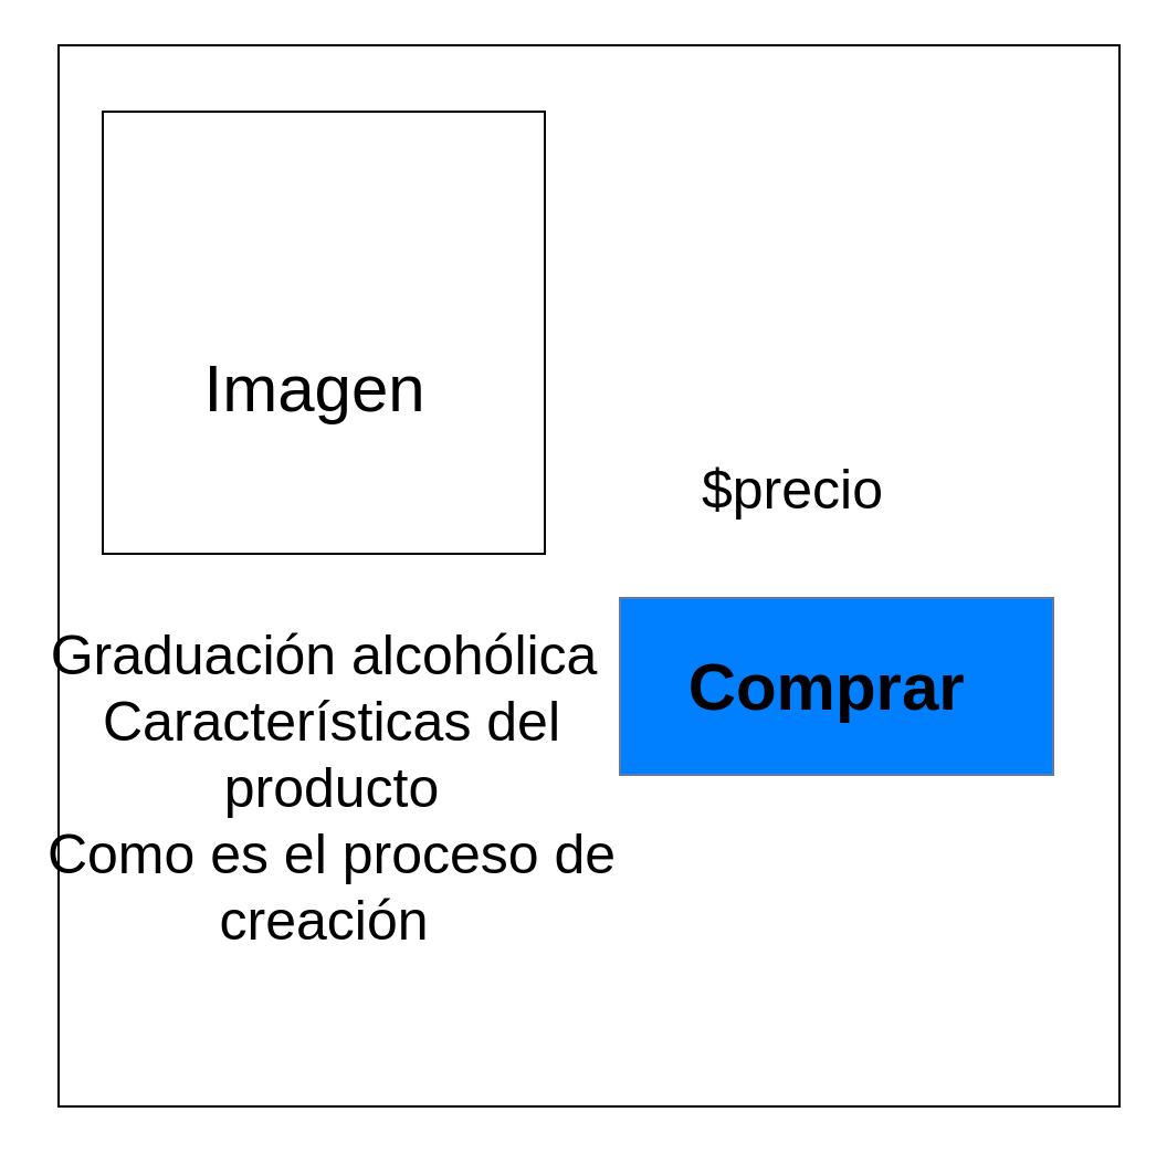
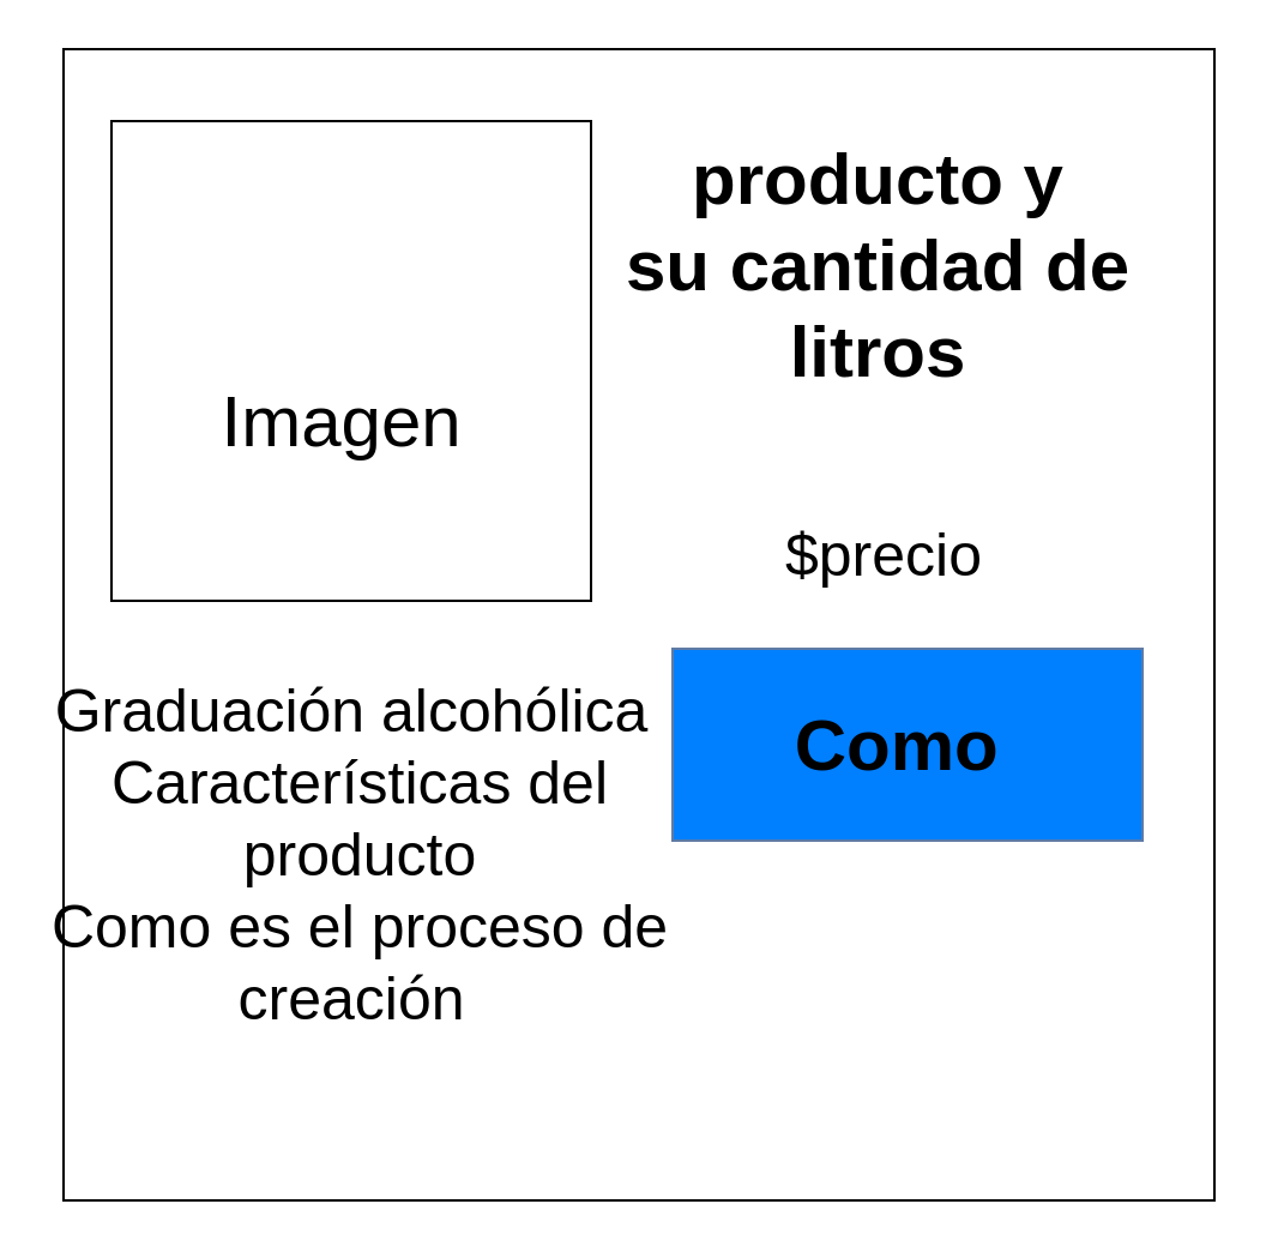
  <mxCell id="0" />
  <mxCell id="1" parent="0" />
  <mxCell id="2" value="" style="whiteSpace=wrap;html=1;aspect=fixed;" vertex="1" parent="1"><mxGeometry x="26" y="20" width="480" height="480" as="geometry" /></mxCell>
  <mxCell id="3" value="" style="whiteSpace=wrap;html=1;aspect=fixed;" vertex="1" parent="1"><mxGeometry x="46" y="50" width="200" height="200" as="geometry" /></mxCell>
  <mxCell id="4" value="&lt;font style=&quot;font-size: 30px&quot;&gt;Imagen&amp;nbsp;&lt;/font&gt;" style="text;html=1;strokeColor=none;fillColor=none;align=center;verticalAlign=middle;whiteSpace=wrap;rounded=0;" vertex="1" parent="1"><mxGeometry x="64.75" y="120" width="162.5" height="110" as="geometry" /></mxCell>
- <mxCell id="6" value="&lt;font style=&quot;font-size: 25px&quot;&gt;$precio&lt;/font&gt;" style="text;html=1;strokeColor=none;fillColor=none;align=center;verticalAlign=middle;whiteSpace=wrap;rounded=0;fontSize=21;" vertex="1" parent="1"><mxGeometry x="286" y="190" width="145" height="60" as="geometry" /></mxCell>
- <mxCell id="7" value="&lt;b&gt;&lt;font style=&quot;font-size: 30px&quot;&gt;Comprar&amp;nbsp;&lt;/font&gt;&lt;/b&gt;" style="text;html=1;align=center;verticalAlign=middle;whiteSpace=wrap;rounded=0;fontSize=21;strokeColor=#5E7BA6;fillColor=#007FFF;" vertex="1" parent="1"><mxGeometry x="280" y="270" width="196" height="80" as="geometry" /></mxCell>
+ <mxCell id="5" value="&lt;b&gt;&lt;font style=&quot;font-size: 30px&quot;&gt;producto y su&amp;nbsp;cantidad de litros&lt;/font&gt;&lt;/b&gt;" style="text;html=1;strokeColor=none;fillColor=none;align=center;verticalAlign=middle;whiteSpace=wrap;rounded=0;" vertex="1" parent="1"><mxGeometry x="256" y="40" width="220" height="140" as="geometry" /></mxCell>
+ <mxCell id="6" value="&lt;font style=&quot;font-size: 25px&quot;&gt;$precio&lt;/font&gt;" style="text;html=1;strokeColor=none;fillColor=none;align=center;verticalAlign=middle;whiteSpace=wrap;rounded=0;fontSize=21;" vertex="1" parent="1"><mxGeometry x="296" y="200" width="145" height="60" as="geometry" /></mxCell>
+ <mxCell id="7" value="&lt;b&gt;&lt;font style=&quot;font-size: 30px&quot;&gt;Como&amp;nbsp;&lt;/font&gt;&lt;/b&gt;" style="text;html=1;align=center;verticalAlign=middle;whiteSpace=wrap;rounded=0;fontSize=21;strokeColor=#5E7BA6;fillColor=#007FFF;" vertex="1" parent="1"><mxGeometry x="280" y="270" width="196" height="80" as="geometry" /></mxCell>
  <mxCell id="8" value="&lt;font style=&quot;font-size: 25px&quot;&gt;Graduación alcohólica&amp;nbsp;&lt;br&gt;Características del producto&lt;br&gt;Como es el proceso de creación&amp;nbsp;&lt;/font&gt;" style="text;html=1;strokeColor=none;fillColor=none;align=center;verticalAlign=middle;whiteSpace=wrap;rounded=0;fontSize=21;" vertex="1" parent="1"><mxGeometry x="20" y="280" width="260" height="150" as="geometry" /></mxCell>
